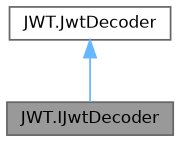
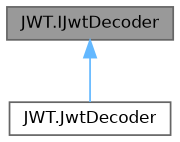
  digraph {
    node [color=gray40 fontname=Helvetica fontsize=10 shape=box style=filled]
    n1 [fillcolor=grey60 fontcolor=black height=0.2 label="JWT.IJwtDecoder" width=0.4]
    n2 [fillcolor=white height=0.2 label="JWT.JwtDecoder" width=0.4]
-   n2 -> n1 [color=steelblue1 dir=back fontname=Helvetica fontsize=10 labelfontname=Helvetica labelfontsize=10 style=solid]
+   n1 -> n2 [color=steelblue1 dir=back fontname=Helvetica fontsize=10 labelfontname=Helvetica labelfontsize=10 style=solid]
  }
